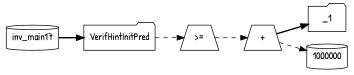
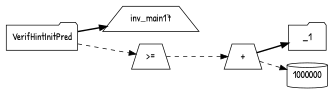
  digraph {
    fontname="Patrick Hand"
    rankdir=LR
    node [fontname="Patrick Hand" shape=cylinder]
    edge [fontname="Patrick Hand" style=dashed]
-   n1 [label=inv_main17]
+   n1 [label=inv_main17 shape=trapezium]
    n2 [label=VerifHintInitPred shape=folder]
    n3 [label=">=" shape=trapezium]
    n4 [label="+" shape=trapezium]
    n5 [label=_1 shape=folder]
    n6 [label=1000000]
-   n1 -> n2 [style=bold]
+   n2 -> n1 [style=bold]
    n2 -> n3
    n3 -> n4
    n4 -> n5 [style=bold]
    n4 -> n6
  }
